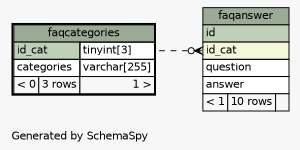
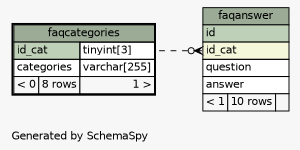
  digraph {
    bgcolor="#f7f7f7"
    fontname="DejaVu Sans"
    fontsize=11
    label="\nGenerated by SchemaSpy"
    labeljust=l
    nodesep=0.18
    rankdir=RL
    ranksep=0.46
    node [fontname="DejaVu Sans" fontsize=11 shape=plaintext]
    n1 [label=<     <TABLE BORDER="0" CELLBORDER="1" CELLSPACING="0" BGCOLOR="#ffffff">       <TR><TD COLSPAN="3" BGCOLOR="#9bab96" ALIGN="CENTER">faqanswer</TD></TR>       <TR><TD PORT="id" COLSPAN="3" BGCOLOR="#bed1b8" ALIGN="LEFT">id</TD></TR>       <TR><TD PORT="id_cat" COLSPAN="3" BGCOLOR="#f4f7da" ALIGN="LEFT">id_cat</TD></TR>       <TR><TD PORT="question" COLSPAN="3" ALIGN="LEFT">question</TD></TR>       <TR><TD PORT="answer" COLSPAN="3" ALIGN="LEFT">answer</TD></TR>       <TR><TD ALIGN="LEFT" BGCOLOR="#f7f7f7">&lt; 1</TD><TD ALIGN="RIGHT" BGCOLOR="#f7f7f7">10 rows</TD><TD ALIGN="RIGHT" BGCOLOR="#f7f7f7">  </TD></TR>     </TABLE>>]
-   n2 [label=<     <TABLE BORDER="2" CELLBORDER="1" CELLSPACING="0" BGCOLOR="#ffffff">       <TR><TD COLSPAN="3" BGCOLOR="#9bab96" ALIGN="CENTER">faqcategories</TD></TR>       <TR><TD PORT="id_cat" COLSPAN="2" BGCOLOR="#bed1b8" ALIGN="LEFT">id_cat</TD><TD PORT="id_cat.type" ALIGN="LEFT">tinyint[3]</TD></TR>       <TR><TD PORT="categories" COLSPAN="2" ALIGN="LEFT">categories</TD><TD PORT="categories.type" ALIGN="LEFT">varchar[255]</TD></TR>       <TR><TD ALIGN="LEFT" BGCOLOR="#f7f7f7">&lt; 0</TD><TD ALIGN="RIGHT" BGCOLOR="#f7f7f7">3 rows</TD><TD ALIGN="RIGHT" BGCOLOR="#f7f7f7">1 &gt;</TD></TR>     </TABLE>>]
+   n2 [label=<     <TABLE BORDER="2" CELLBORDER="1" CELLSPACING="0" BGCOLOR="#ffffff">       <TR><TD COLSPAN="3" BGCOLOR="#9bab96" ALIGN="CENTER">faqcategories</TD></TR>       <TR><TD PORT="id_cat" COLSPAN="2" BGCOLOR="#bed1b8" ALIGN="LEFT">id_cat</TD><TD PORT="id_cat.type" ALIGN="LEFT">tinyint[3]</TD></TR>       <TR><TD PORT="categories" COLSPAN="2" ALIGN="LEFT">categories</TD><TD PORT="categories.type" ALIGN="LEFT">varchar[255]</TD></TR>       <TR><TD ALIGN="LEFT" BGCOLOR="#f7f7f7">&lt; 0</TD><TD ALIGN="RIGHT" BGCOLOR="#f7f7f7">8 rows</TD><TD ALIGN="RIGHT" BGCOLOR="#f7f7f7">1 &gt;</TD></TR>     </TABLE>>]
    n1 -> n2 [arrowhead=none arrowsize=0.8 arrowtail=crowodot dir=back headport="id_cat.type:e" style=dashed tailport="id_cat:w" fontname="DejaVu Sans"]
  }
